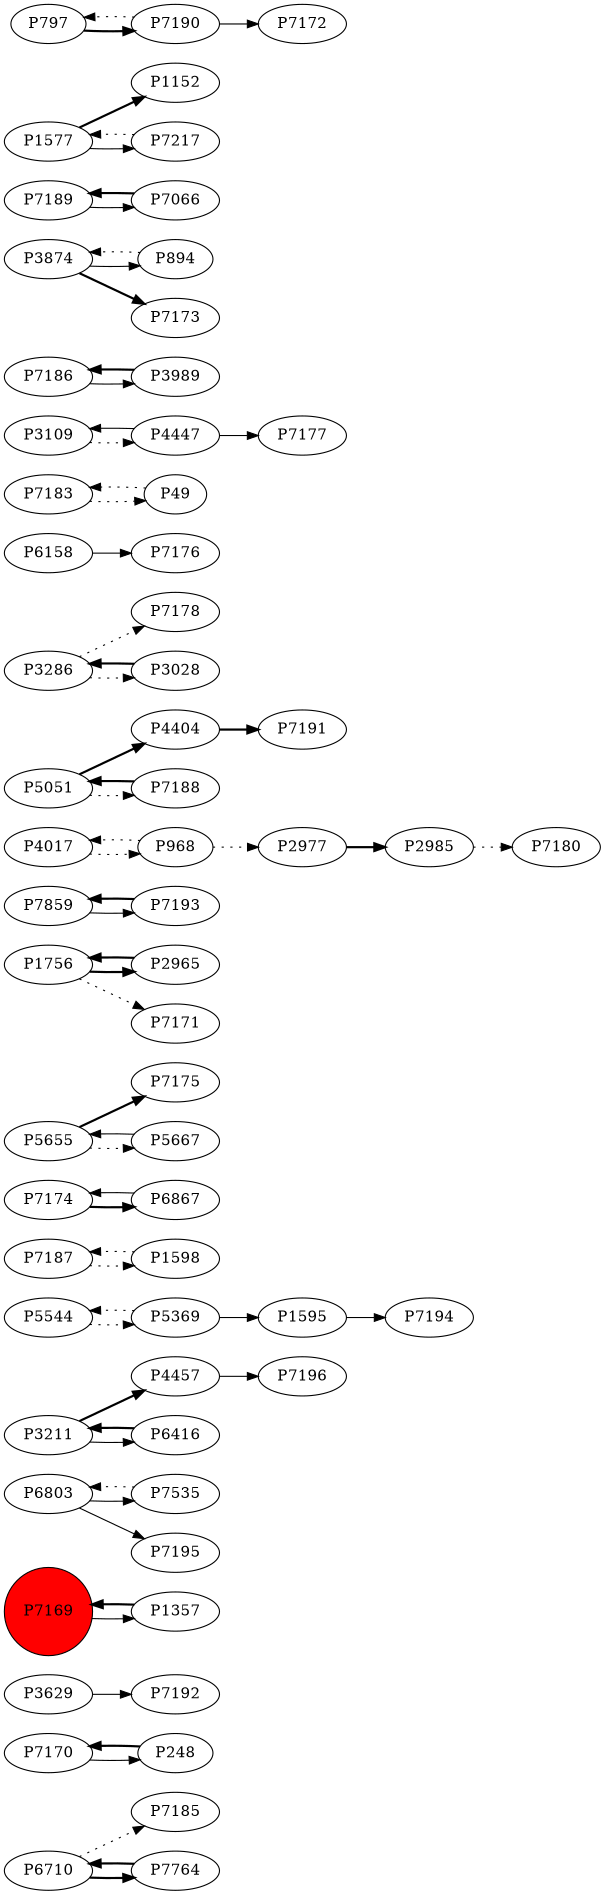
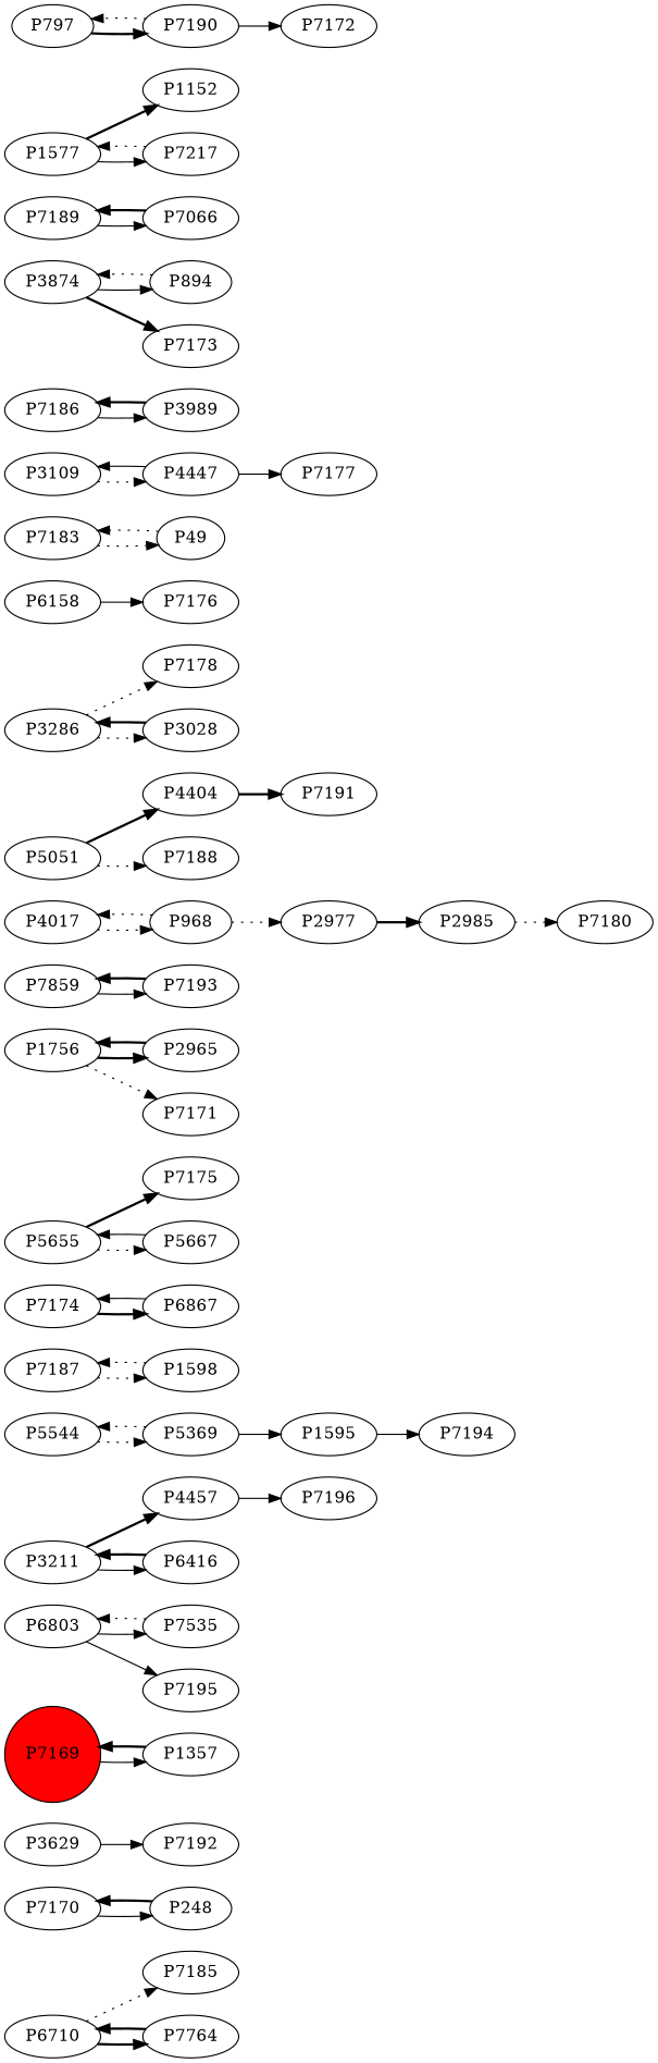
  digraph {
    rankdir=LR
    edge [style=dotted]
    P6710
    P7185
    P7764
    P7170
    P248
    P3629
    P7192
    P7169 [fillcolor=red shape=circle style=filled]
    P1357
    P6803
    P7535
    P7195
    P4457
    P7196
    P5544
    P5369
    P1595
    P7194
    P7187
    P1598
    P7174
    P6867
    P5655
    P7175
    P5667
    P1756
    P2965
    P7171
    P7859
    P7193
    P4017
    P968
    P2977
    P2985
    P4404
    P7191
    P5051
    P7188
    P3286
    P7178
    P3028
    P6158
    P7176
    P7183
    P49
    P3109
    P4447
    P7177
    P7186
    P3989
    P3874
    P894
    P7173
    P7189
    P7066
    P3211
    P6416
    P7180
    P1577
    P1152
    P7217
    P797
    P7190
    P7172
    P6710 -> P7185
    P6710 -> P7764 [style=bold]
    P7764 -> P6710 [style=bold]
    P7170 -> P248 [style=solid]
    P248 -> P7170 [style=bold]
    P3629 -> P7192 [style=solid]
    P7169 -> P1357 [style=solid]
    P1357 -> P7169 [style=bold]
    P6803 -> P7535 [style=solid]
    P6803 -> P7195 [style=solid]
    P7535 -> P6803
    P4457 -> P7196 [style=solid]
    P5544 -> P5369
    P5369 -> P5544
    P5369 -> P1595 [style=solid]
    P1595 -> P7194 [style=solid]
    P7187 -> P1598
    P1598 -> P7187
    P7174 -> P6867 [style=bold]
    P6867 -> P7174 [style=solid]
    P5655 -> P7175 [style=bold]
    P5655 -> P5667
    P5667 -> P5655 [style=solid]
    P1756 -> P2965 [style=bold]
    P1756 -> P7171
    P2965 -> P1756 [style=bold]
    P7859 -> P7193 [style=solid]
    P7193 -> P7859 [style=bold]
    P4017 -> P968
    P968 -> P4017
    P968 -> P2977
    P2977 -> P2985 [style=bold]
    P2985 -> P7180
    P4404 -> P7191 [style=bold]
    P5051 -> P4404 [style=bold]
    P5051 -> P7188
-   P7188 -> P5051 [style=bold]
    P3286 -> P7178
    P3286 -> P3028
    P3028 -> P3286 [style=bold]
    P6158 -> P7176 [style=solid]
    P7183 -> P49
    P49 -> P7183
    P3109 -> P4447
    P4447 -> P3109 [style=solid]
    P4447 -> P7177 [style=solid]
    P7186 -> P3989 [style=solid]
    P3989 -> P7186 [style=bold]
    P3874 -> P894 [style=solid]
    P3874 -> P7173 [style=bold]
    P894 -> P3874
    P7189 -> P7066 [style=solid]
    P7066 -> P7189 [style=bold]
    P3211 -> P4457 [style=bold]
    P3211 -> P6416 [style=solid]
    P6416 -> P3211 [style=bold]
    P1577 -> P1152 [style=bold]
    P1577 -> P7217 [style=solid]
    P7217 -> P1577
    P797 -> P7190 [style=bold]
    P7190 -> P797
    P7190 -> P7172 [style=solid]
  }
